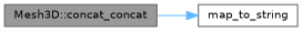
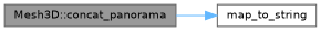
  digraph {
    rankdir=LR
    node [fontname=Helvetica fontsize=10 shape=box style=filled]
-   n1 [color=gray40 fillcolor=grey60 fontcolor=black height=0.2 label="Mesh3D::concat_concat" width=0.4]
+   n1 [color=gray40 fillcolor=grey60 fontcolor=black height=0.2 label="Mesh3D::concat_panorama" width=0.4]
    n2 [color=grey40 fillcolor=white height=0.2 label=map_to_string width=0.4]
    n1 -> n2 [color=steelblue1 fontname=Helvetica fontsize=10 labelfontname=Helvetica labelfontsize=10 style=solid]
  }
